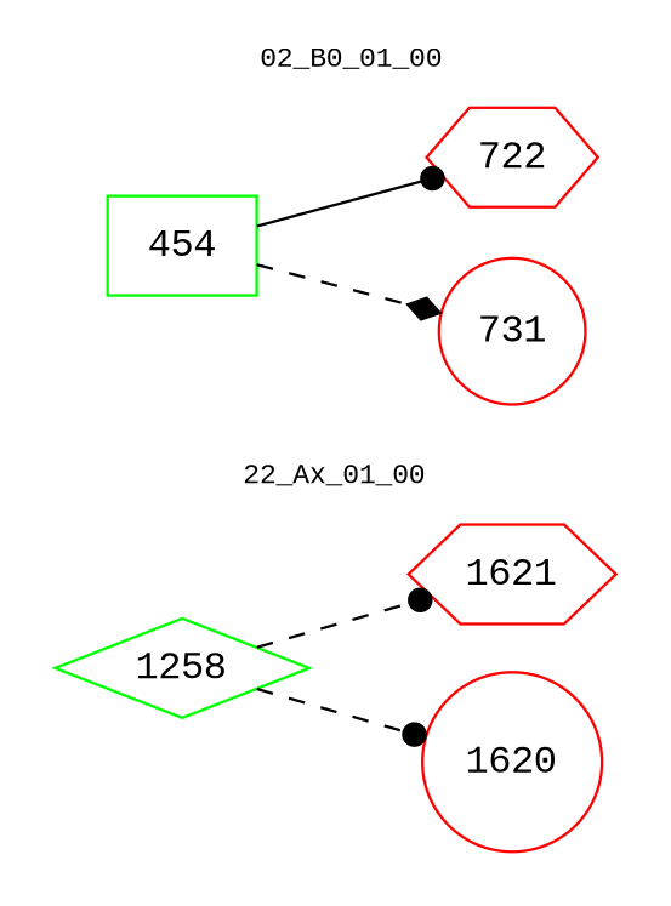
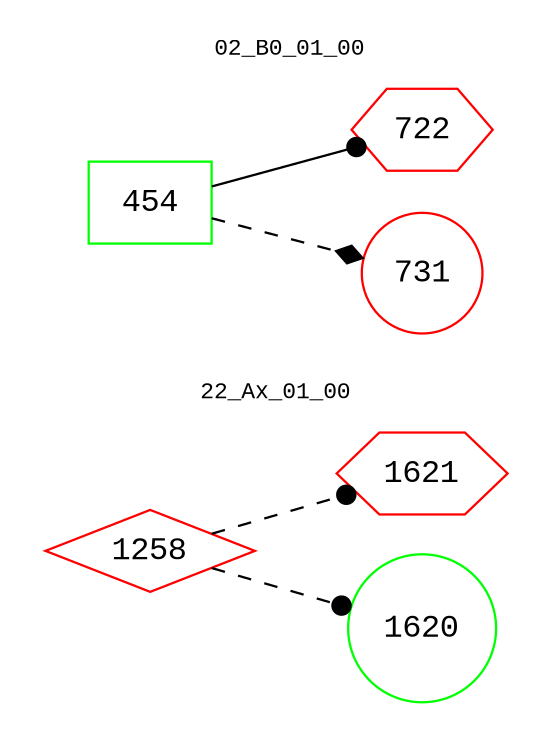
  digraph {
    fontname="Liberation Mono"
    rankdir=LR
    node [color=red fontname="Liberation Mono" shape=circle]
    edge [arrowhead=dot color=black fontname="Liberation Mono" style=dashed]
-   n1 [color=green label=1258 shape=diamond]
-   n2 [label=1620]
+   n1 [label=1258 shape=diamond]
+   n2 [color=green label=1620]
    n3 [label=1621 shape=hexagon]
    n4 [color=green label=454 shape=box]
    n5 [label=731]
    n6 [label=722 shape=hexagon]
    subgraph cluster_1 {
      color=white
      fontsize=10
      label="22_Ax_01_00"
      n1
      n2
      n3
    }
    subgraph cluster_2 {
      color=white
      fontsize=10
      label="02_B0_01_00"
      n4
      n5
      n6
    }
    n1 -> n2
    n1 -> n3
    n4 -> n5 [arrowhead=diamond]
    n4 -> n6 [style=solid]
  }
